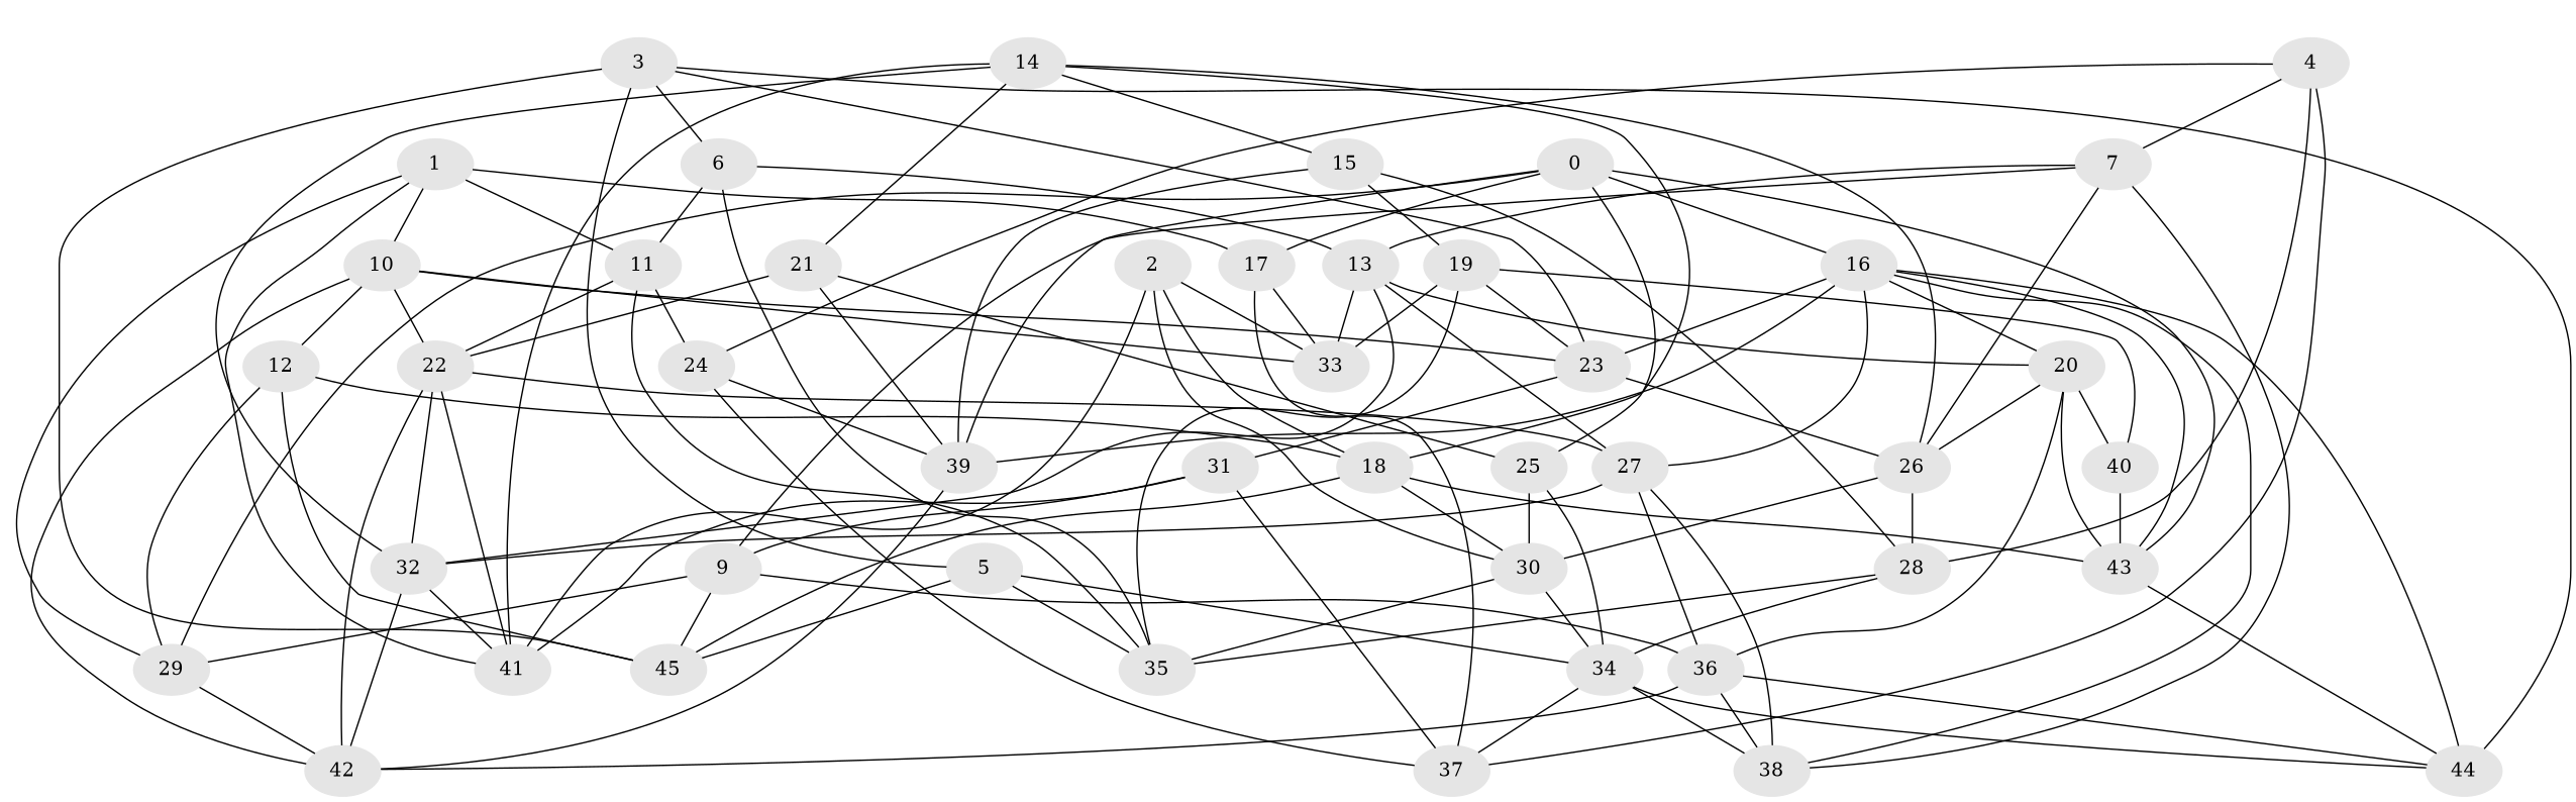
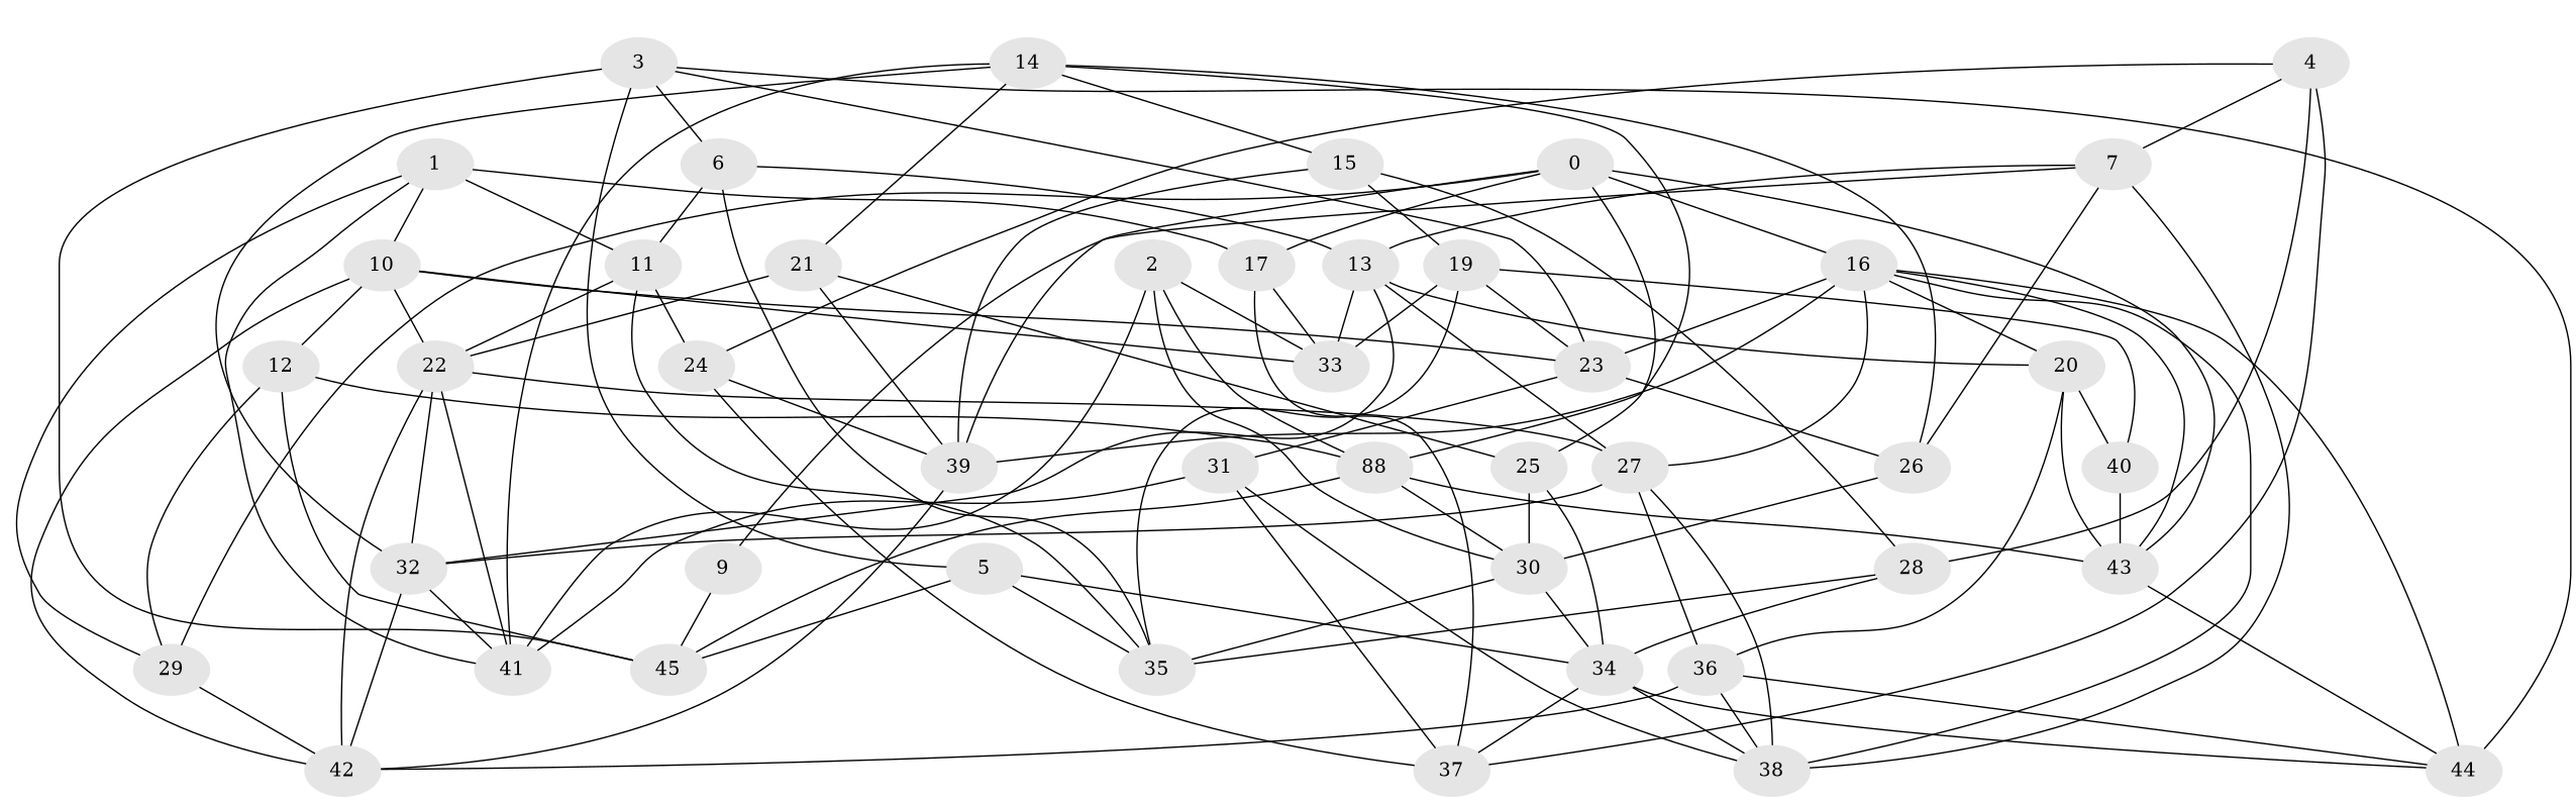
  graph {
    node [color=gray90 style=filled]
    edge [weight=1.0]
    1
    10
    11
    17
    29
    41
    33
    23
    12
    22
    42
    24
    35
    37
    2
-   18
+   18 [label=88]
    30
    45
    43
    34
    3
    5
    6
    44
    13
    26
    31
    4
    7
    28
    9
    38
    39
    20
    27
    32
    36
    n38 [label=0]
    16
    25
    40
    14
    15
    21
    19
    1 -- 10
    1 -- 11 [weight=2.0]
    1 -- 17
    1 -- 29
    1 -- 41
    10 -- 33
    10 -- 23
    10 -- 12
    10 -- 22
    10 -- 42
    11 -- 22
    11 -- 24
    11 -- 35
    17 -- 33 [weight=2.0]
    17 -- 37 [weight=2.0]
    29 -- 42
    23 -- 26
    23 -- 31
    12 -- 29
    12 -- 18
    12 -- 45
    22 -- 41
    22 -- 42
    22 -- 27
    22 -- 32
    24 -- 37
    24 -- 39
    2 -- 41
    2 -- 33
    2 -- 18
    2 -- 30
    18 -- 30
    18 -- 45
    18 -- 43
    30 -- 35
    30 -- 34
    43 -- 44 [weight=2.0]
    34 -- 37
    34 -- 44
    34 -- 38
    3 -- 23
    3 -- 45 [weight=2.0]
    3 -- 5
    3 -- 6
    3 -- 44
    5 -- 35
    5 -- 45
    5 -- 34
    6 -- 11
    6 -- 35
    6 -- 13
    13 -- 33
    13 -- 20
    13 -- 27
    13 -- 32
    26 -- 30
-   26 -- 28
    31 -- 41
    31 -- 37
-   31 -- 9
+   31 -- 38
    4 -- 24
    4 -- 37
    4 -- 7 [weight=2.0]
    4 -- 28 [weight=2.0]
    7 -- 13
    7 -- 26
    7 -- 9
    7 -- 38
    28 -- 35
    28 -- 34
-   9 -- 29
    9 -- 45
-   9 -- 36
    39 -- 42
    20 -- 43
-   20 -- 26
    20 -- 36
    20 -- 40
    27 -- 38
    27 -- 32
    27 -- 36
    32 -- 41
    32 -- 42
    36 -- 42
    36 -- 44
    36 -- 38
    n38 -- 17
    n38 -- 29
    n38 -- 43
    n38 -- 39
    n38 -- 16
    n38 -- 25
    16 -- 23
    16 -- 43
    16 -- 44
    16 -- 38
    16 -- 39
    16 -- 20
    16 -- 27
    25 -- 30
    25 -- 34 [weight=2.0]
    40 -- 43 [weight=2.0]
    14 -- 41
    14 -- 18
    14 -- 26
    14 -- 32
    14 -- 15
    14 -- 21
    15 -- 28
    15 -- 39
    15 -- 19
    21 -- 22 [weight=2.0]
    21 -- 39
    21 -- 25 [weight=2.0]
    19 -- 33
    19 -- 23
    19 -- 35
    19 -- 40 [weight=2.0]
  }
